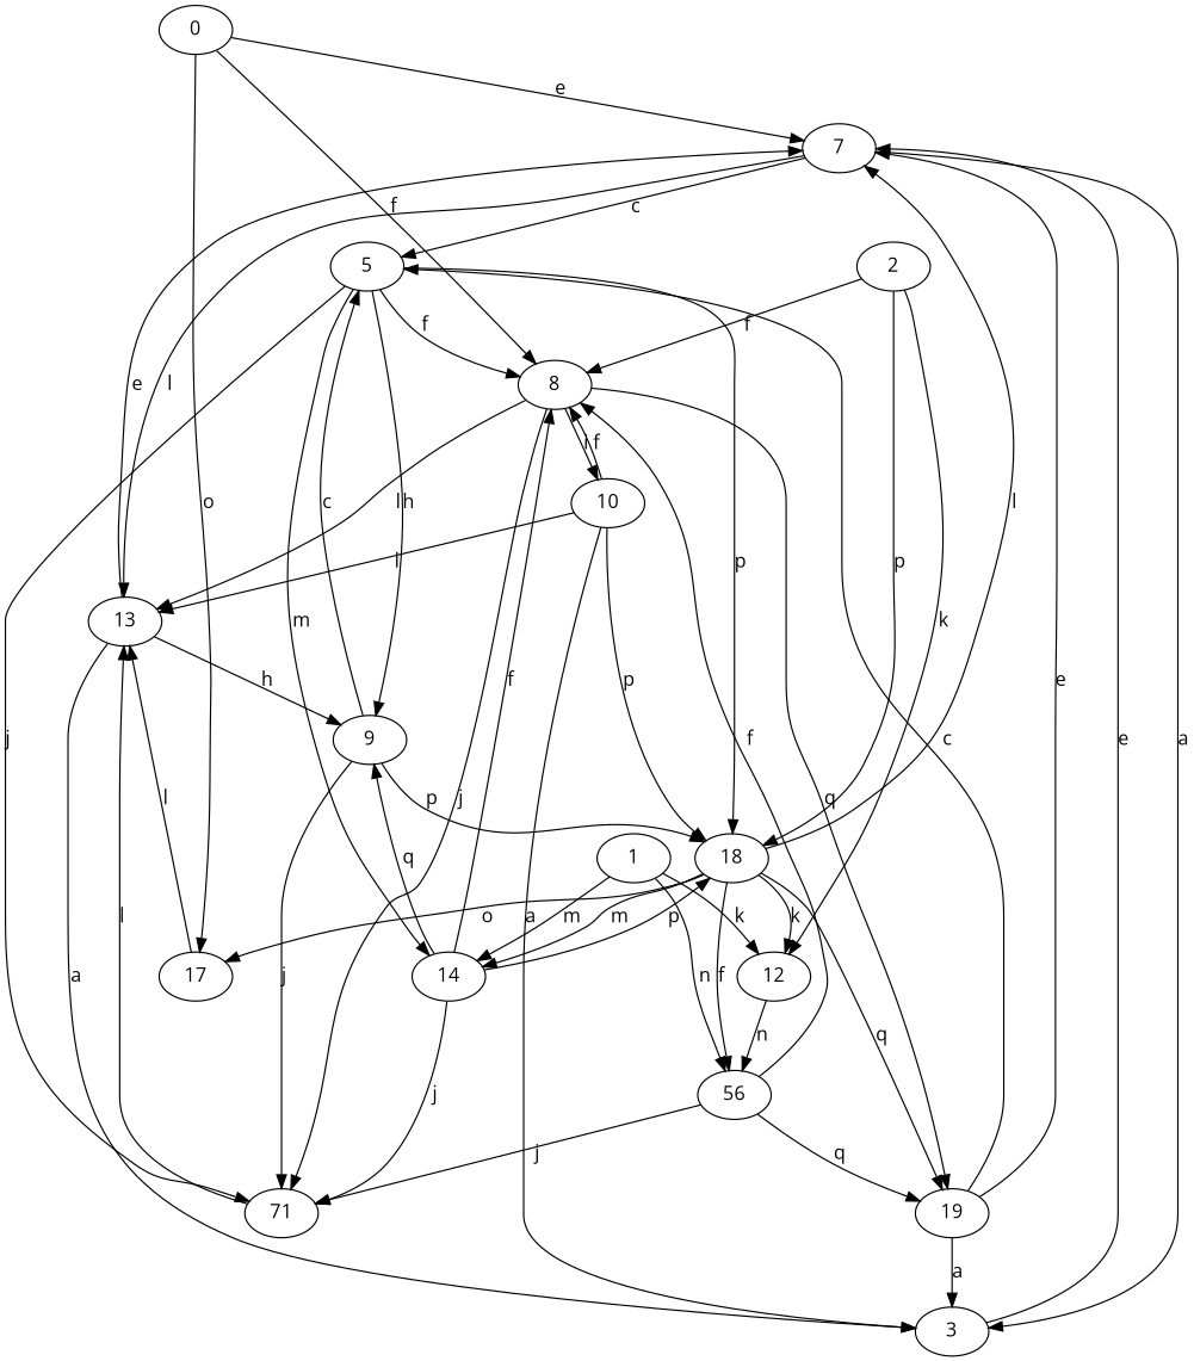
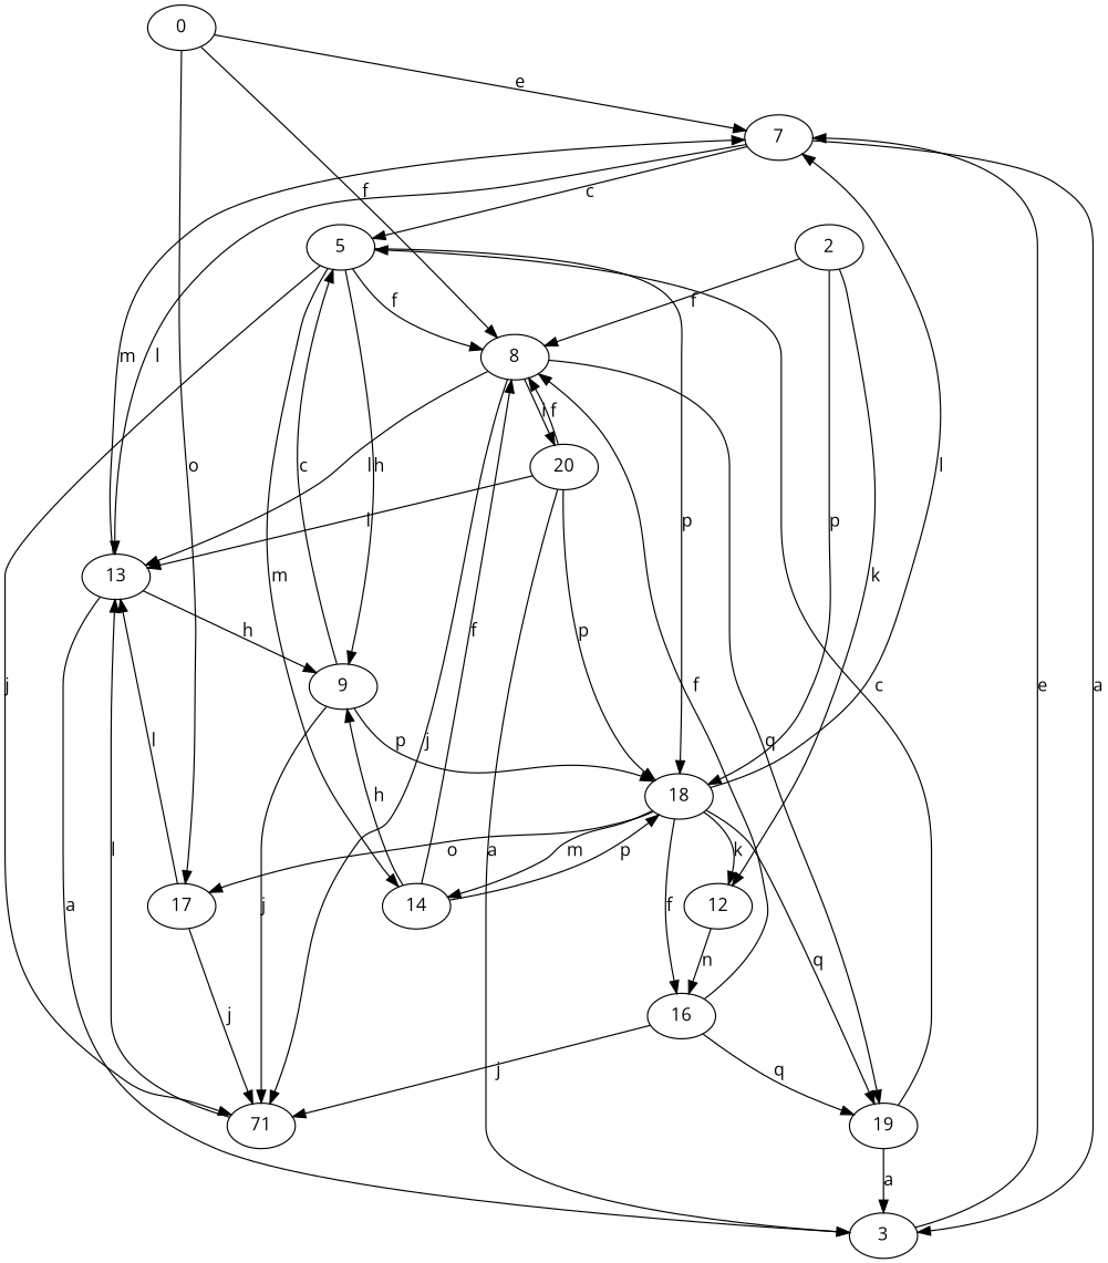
  strict digraph {
    fontname="Open Sans"
    node [fontname="Open Sans"]
    edge [fontname="Open Sans"]
    0
    7
    8
    17
    5
    3
    13
    n8 [label=71]
-   10
+   10 [label=20]
    19
-   1
    12
    14
-   16 [label=56]
+   16
    18
    9
    2
    0 -> 7 [label=e]
    0 -> 8 [label=f]
    0 -> 17 [label=o]
    7 -> 5 [label=c]
    7 -> 3 [label=a]
    7 -> 13 [label=l]
    8 -> 13 [label=l]
    8 -> n8 [label=j]
    8 -> 10 [label=i]
    8 -> 19 [label=q]
    17 -> 13 [label=l]
-   14 -> n8 [label=j]
+   17 -> n8 [label=j]
    5 -> 8 [label=f]
    5 -> n8 [label=j]
    5 -> 14 [label=m]
    5 -> 18 [label=p]
    5 -> 9 [label=h]
    3 -> 7 [label=e]
-   13 -> 7 [label=e]
+   13 -> 7 [label=m]
    13 -> 3 [label=a]
    13 -> 9 [label=h]
    n8 -> 13 [label=l]
    10 -> 8 [label=f]
    10 -> 3 [label=a]
    10 -> 13 [label=l]
    10 -> 18 [label=p]
-   19 -> 7 [label=e]
    19 -> 5 [label=c]
    19 -> 3 [label=a]
-   1 -> 12 [label=k]
-   1 -> 14 [label=m]
-   1 -> 16 [label=n]
    12 -> 16 [label=n]
    14 -> 8 [label=f]
    14 -> 18 [label=p]
-   14 -> 9 [label=q]
+   14 -> 9 [label=h]
    16 -> 8 [label=f]
    16 -> n8 [label=j]
    16 -> 19 [label=q]
    18 -> 7 [label=l]
    18 -> 17 [label=o]
    18 -> 19 [label=q]
    18 -> 12 [label=k]
    18 -> 14 [label=m]
    18 -> 16 [label=f]
    9 -> 5 [label=c]
    9 -> n8 [label=j]
    9 -> 18 [label=p]
    2 -> 8 [label=f]
    2 -> 12 [label=k]
    2 -> 18 [label=p]
  }
